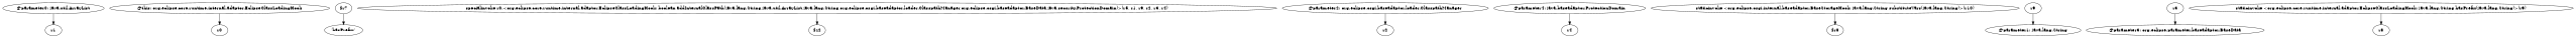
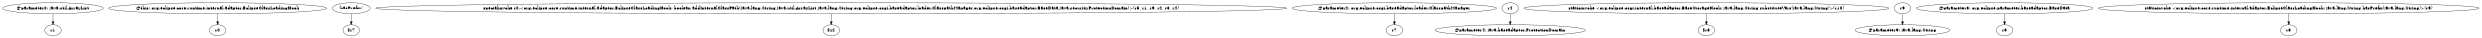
  digraph {
    n1 [label="@parameter0: java.util.ArrayList"]
    n2 [label=r1]
    n3 [label="@this: org.eclipse.core.runtime.internal.adaptor.EclipseClassLoadingHook"]
    n4 [label=r0]
    n5 [label="'hasPrefix:'"]
    n6 [label="$r7"]
    n7 [label="specialinvoke r0.<org.eclipse.core.runtime.internal.adaptor.EclipseClassLoadingHook: boolean addInternalClassPath(java.lang.String,java.util.ArrayList,java.lang.String,org.eclipse.osgi.baseadaptor.loader.ClasspathManager,org.eclipse.osgi.baseadaptor.BaseData,java.security.ProtectionDomain)>(r5, r1, r9, r2, r3, r4)"]
    n8 [label="$z2"]
    n9 [label="@parameter2: org.eclipse.osgi.baseadaptor.loader.ClasspathManager"]
-   n10 [label=r2]
+   n10 [label=r7]
    n11 [label="@parameter4: java.baseadaptor.ProtectionDomain"]
    n12 [label=r4]
    n13 [label="staticinvoke <org.eclipse.osgi.internal.baseadaptor.BaseStorageHook: java.lang.String substituteVars(java.lang.String)>(r10)"]
    n14 [label="$r8"]
-   n15 [label="@parameter1: java.lang.String"]
+   n15 [label="@parameter9: java.lang.String"]
    n16 [label=r9]
    n17 [label="@parameter3: org.eclipse.parameter.baseadaptor.BaseData"]
    n18 [label=r3]
    n19 [label="staticinvoke <org.eclipse.core.runtime.internal.adaptor.EclipseClassLoadingHook: java.lang.String hasPrefix(java.lang.String)>(r9)"]
    n20 [label=r8]
    n1 -> n2
    n3 -> n4
-   n6 -> n5
+   n5 -> n6
    n7 -> n8
    n9 -> n10
-   n11 -> n12
+   n12 -> n11
    n13 -> n14
    n16 -> n15
-   n18 -> n17
+   n17 -> n18
    n19 -> n20
  }
